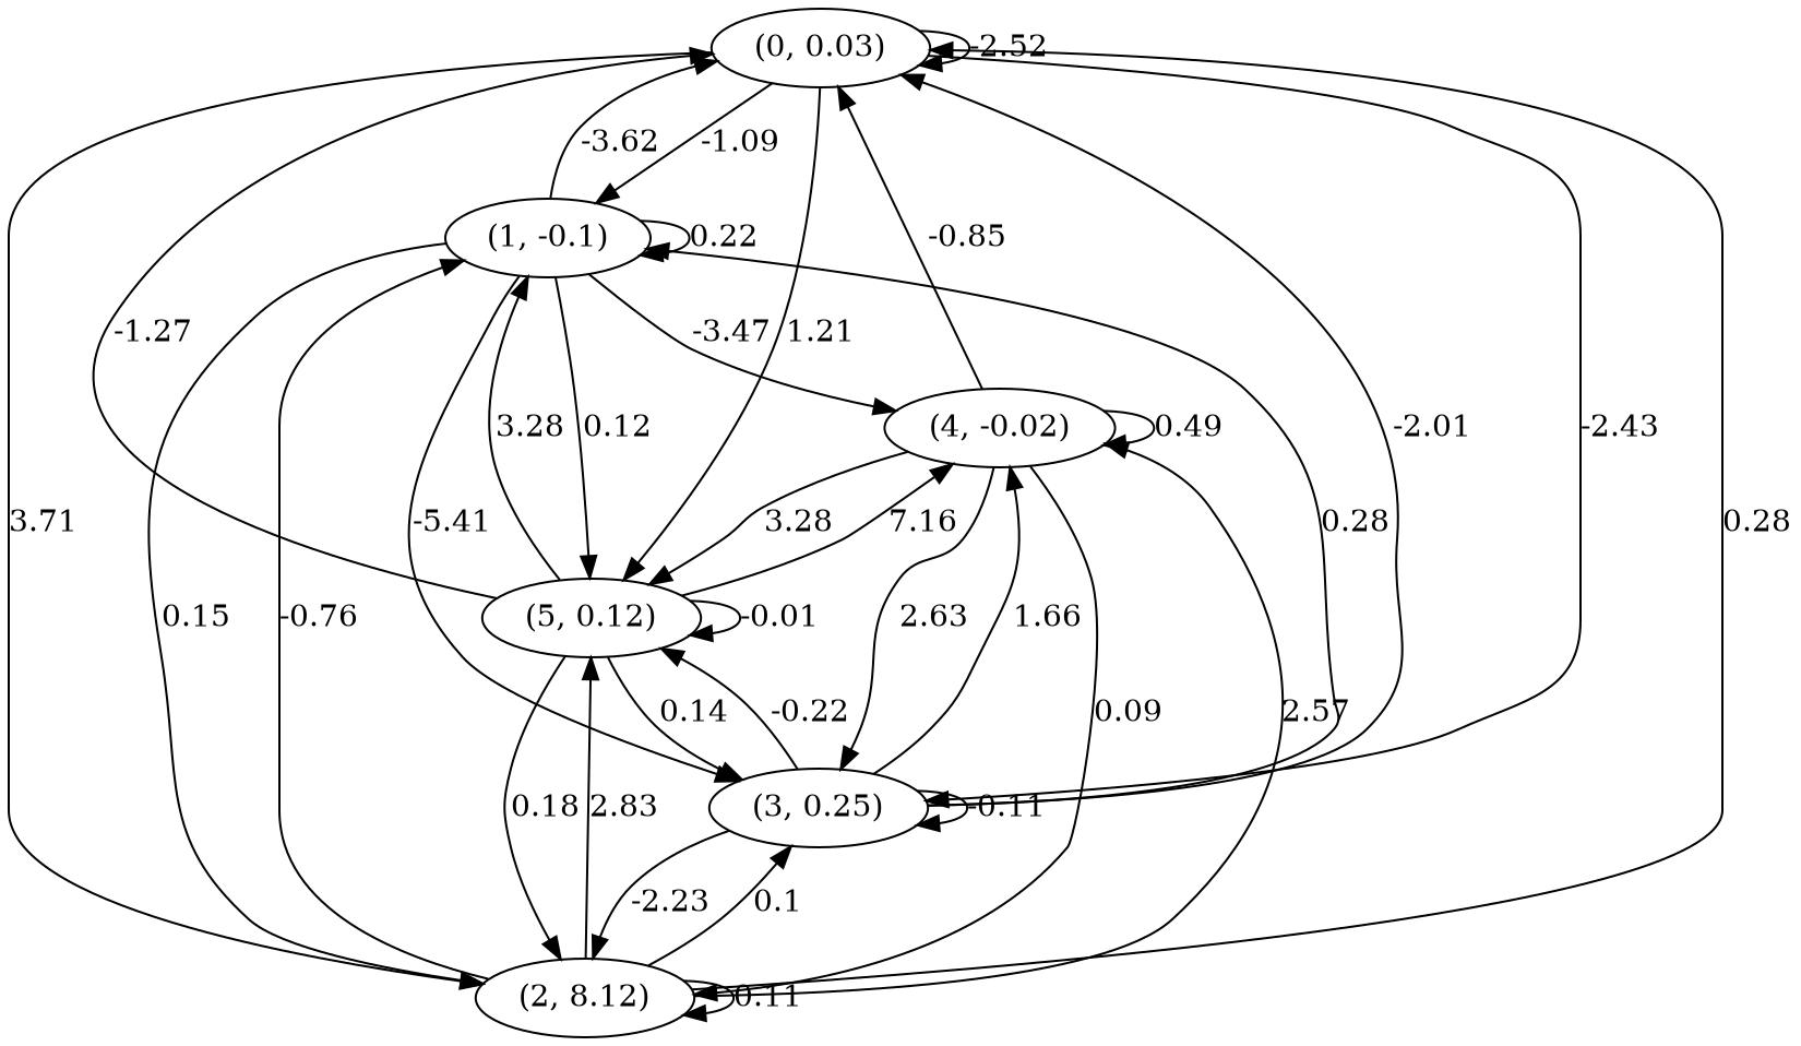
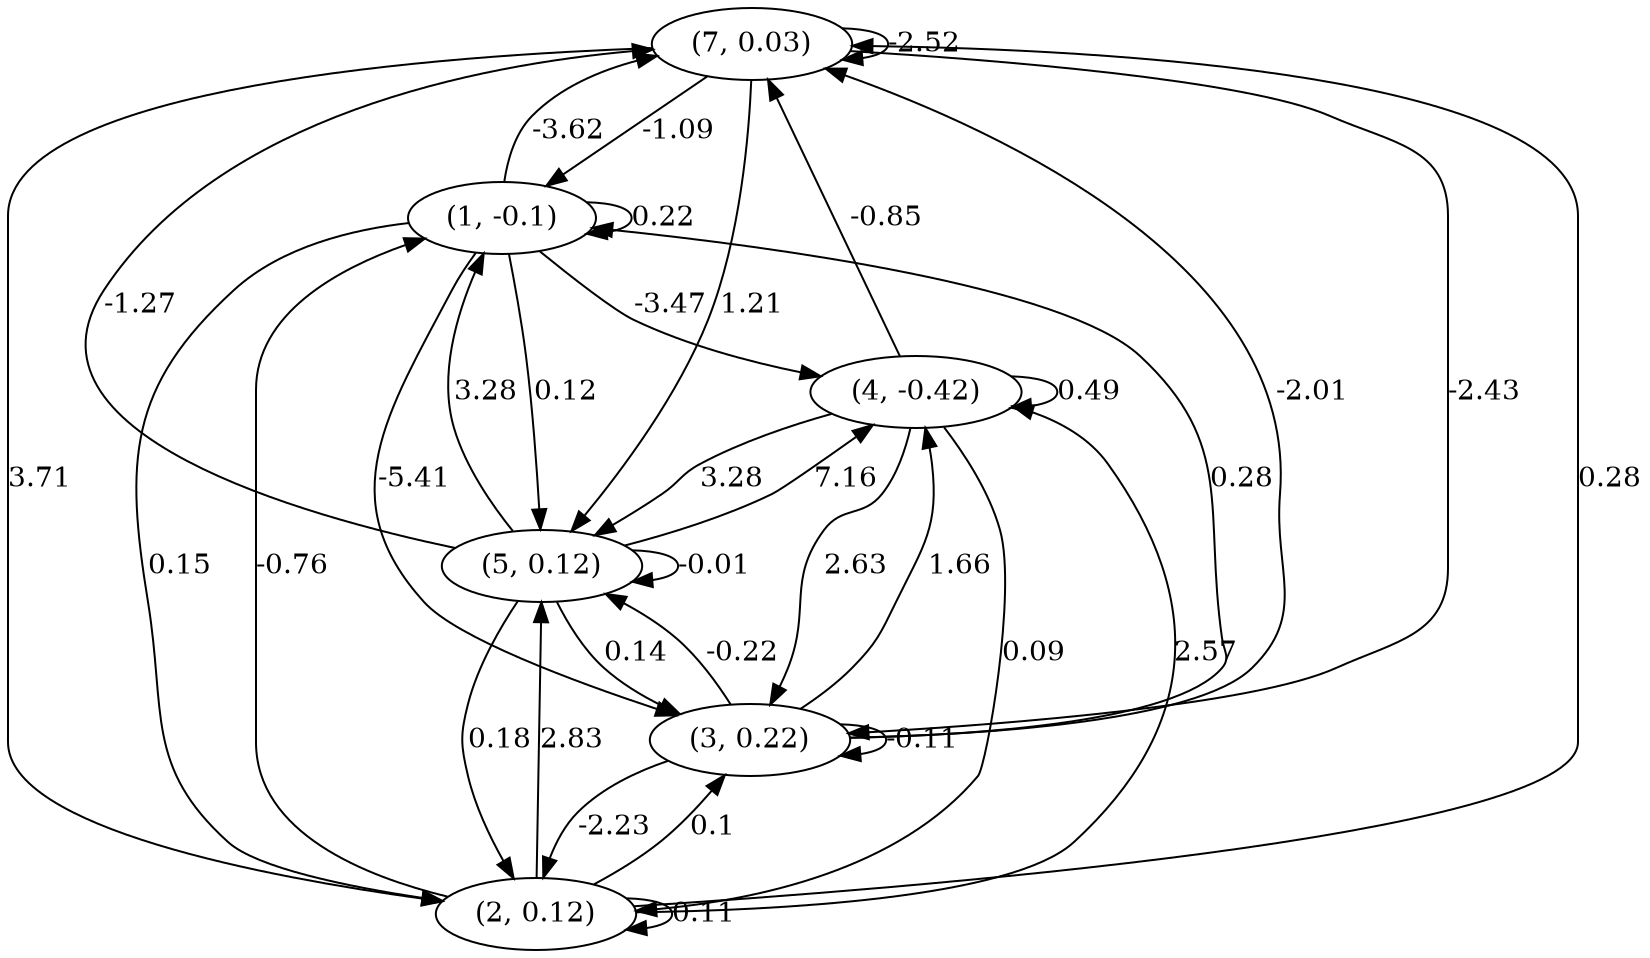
  digraph {
-   n1 [label="(0, 0.03)"]
+   n1 [label="(7, 0.03)"]
    n2 [label="(1, -0.1)"]
-   n3 [label="(2, 8.12)"]
-   n4 [label="(3, 0.25)"]
+   n3 [label="(2, 0.12)"]
+   n4 [label="(3, 0.22)"]
    n5 [label="(5, 0.12)"]
-   n6 [label="(4, -0.02)"]
+   n6 [label="(4, -0.42)"]
    n1 -> n1 [label=-2.52]
    n1 -> n2 [label=-1.09]
    n1 -> n3 [label=3.71]
    n1 -> n4 [label=-2.43]
    n1 -> n5 [label=1.21]
    n2 -> n1 [label=-3.62]
    n2 -> n2 [label=0.22]
    n2 -> n3 [label=0.15]
    n2 -> n4 [label=-5.41]
    n2 -> n5 [label=0.12]
    n2 -> n6 [label=-3.47]
    n3 -> n1 [label=0.28]
    n3 -> n2 [label=-0.76]
    n3 -> n3 [label=0.11]
    n3 -> n4 [label=0.1]
    n3 -> n5 [label=2.83]
    n3 -> n6 [label=2.57]
    n4 -> n1 [label=-2.01]
    n4 -> n2 [label=0.28]
    n4 -> n3 [label=-2.23]
    n4 -> n4 [label=-0.11]
    n4 -> n5 [label=-0.22]
    n4 -> n6 [label=1.66]
    n5 -> n1 [label=-1.27]
    n5 -> n2 [label=3.28]
    n5 -> n3 [label=0.18]
    n5 -> n4 [label=0.14]
    n5 -> n5 [label=-0.01]
    n5 -> n6 [label=7.16]
    n6 -> n1 [label=-0.85]
    n6 -> n3 [label=0.09]
    n6 -> n4 [label=2.63]
    n6 -> n5 [label=3.28]
    n6 -> n6 [label=0.49]
  }
